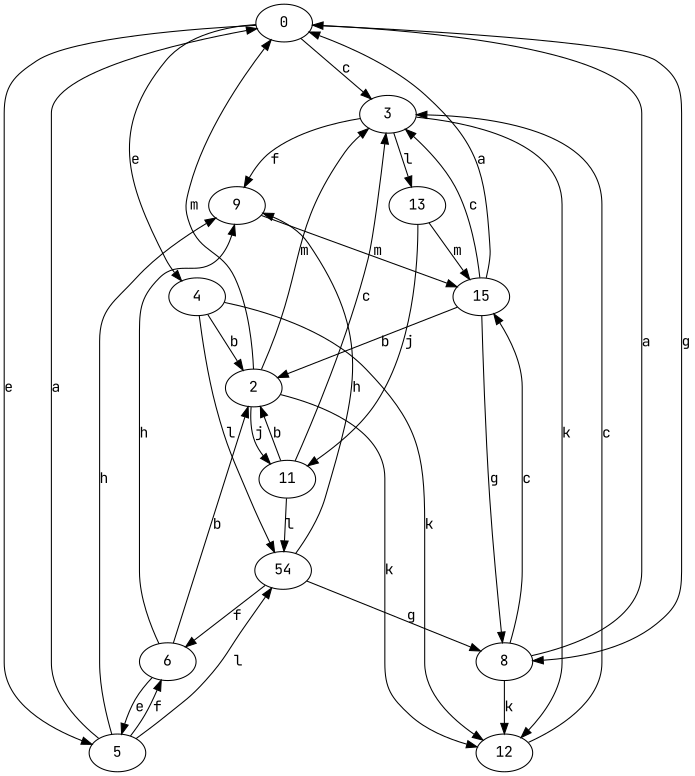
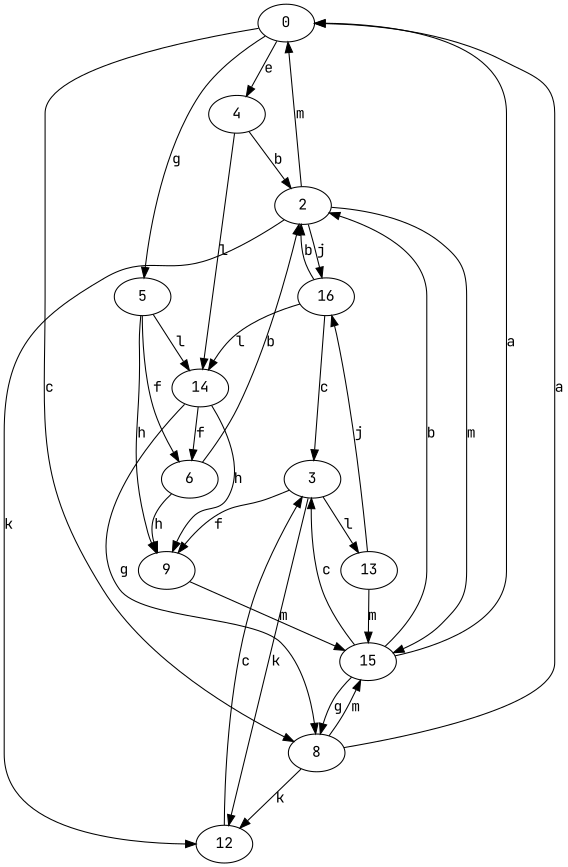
  strict digraph {
    fontname="JetBrains Mono"
    node [fontname="JetBrains Mono"]
    edge [fontname="JetBrains Mono"]
    0
    3
    4
    5
    8
    12
    9
    13
    2
-   14 [label=54]
+   14
    6
    15
-   11
-   0 -> 3 [label=c]
+   11 [label=16]
    0 -> 4 [label=e]
-   0 -> 5 [label=e]
-   0 -> 8 [label=g]
+   0 -> 5 [label=g]
+   0 -> 8 [label=c]
    3 -> 12 [label=k]
    3 -> 9 [label=f]
    3 -> 13 [label=l]
-   4 -> 12 [label=k]
    4 -> 2 [label=b]
    4 -> 14 [label=l]
-   5 -> 0 [label=a]
    5 -> 9 [label=h]
    5 -> 14 [label=l]
    5 -> 6 [label=f]
    8 -> 0 [label=a]
    8 -> 12 [label=k]
-   8 -> 15 [label=c]
+   8 -> 15 [label=m]
    12 -> 3 [label=c]
    9 -> 15 [label=m]
    13 -> 15 [label=m]
    13 -> 11 [label=j]
    2 -> 0 [label=m]
    2 -> 12 [label=k]
-   2 -> 3 [label=m]
+   2 -> 15 [label=m]
    2 -> 11 [label=j]
    14 -> 8 [label=g]
    14 -> 9 [label=h]
    14 -> 6 [label=f]
-   6 -> 5 [label=e]
    6 -> 9 [label=h]
    6 -> 2 [label=b]
    15 -> 0 [label=a]
    15 -> 3 [label=c]
    15 -> 8 [label=g]
    15 -> 2 [label=b]
    11 -> 3 [label=c]
    11 -> 2 [label=b]
    11 -> 14 [label=l]
  }
